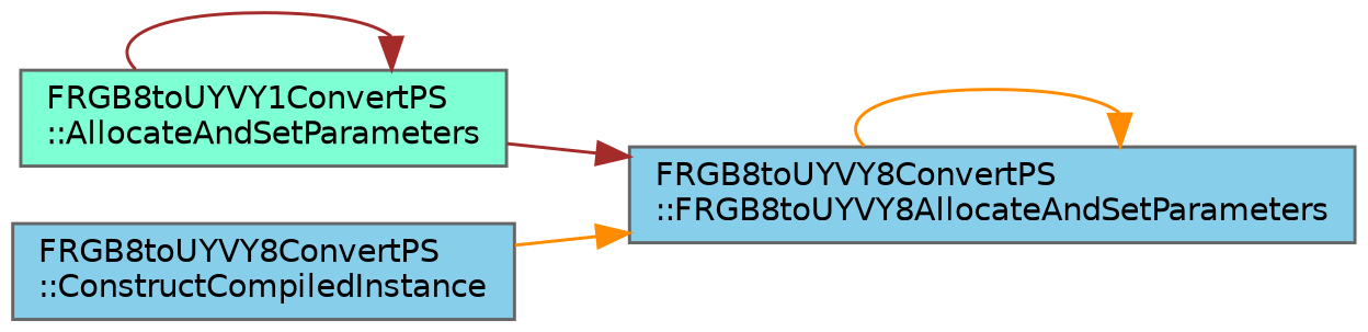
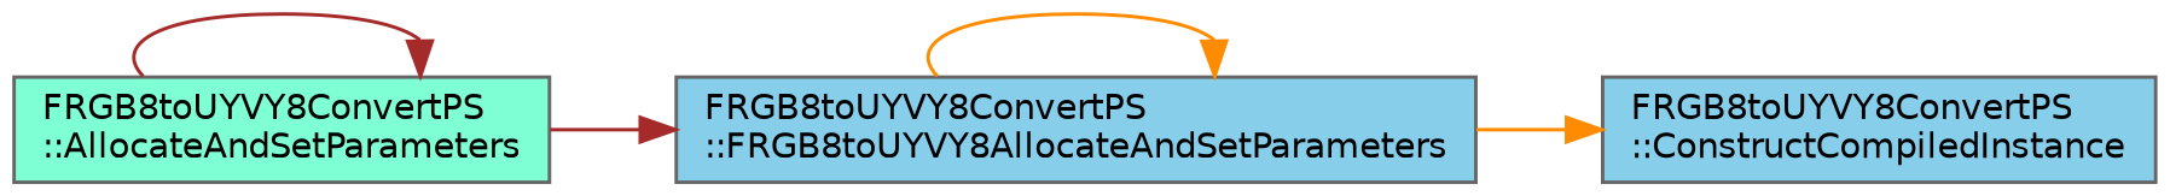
  digraph {
    rankdir=RL
    node [color=grey40 fillcolor=skyblue fontname=Helvetica fontsize=10 shape=box style=filled]
    edge [color=darkorange dir=back fontname=Helvetica fontsize=10 labelfontname=Helvetica labelfontsize=10 style=solid]
    n1 [color=gray40 fontcolor=black height=0.2 label="FRGB8toUYVY8ConvertPS\l::FRGB8toUYVY8AllocateAndSetParameters" width=0.4]
-   n2 [fillcolor=aquamarine height=0.2 label="FRGB8toUYVY1ConvertPS\l::AllocateAndSetParameters" width=0.4]
+   n2 [fillcolor=aquamarine height=0.2 label="FRGB8toUYVY8ConvertPS\l::AllocateAndSetParameters" width=0.4]
    n3 [height=0.2 label="FRGB8toUYVY8ConvertPS\l::ConstructCompiledInstance" width=0.4]
    n1 -> n1
    n1 -> n2 [color=brown]
-   n1 -> n3
+   n3 -> n1
    n2 -> n2 [color=brown]
  }
